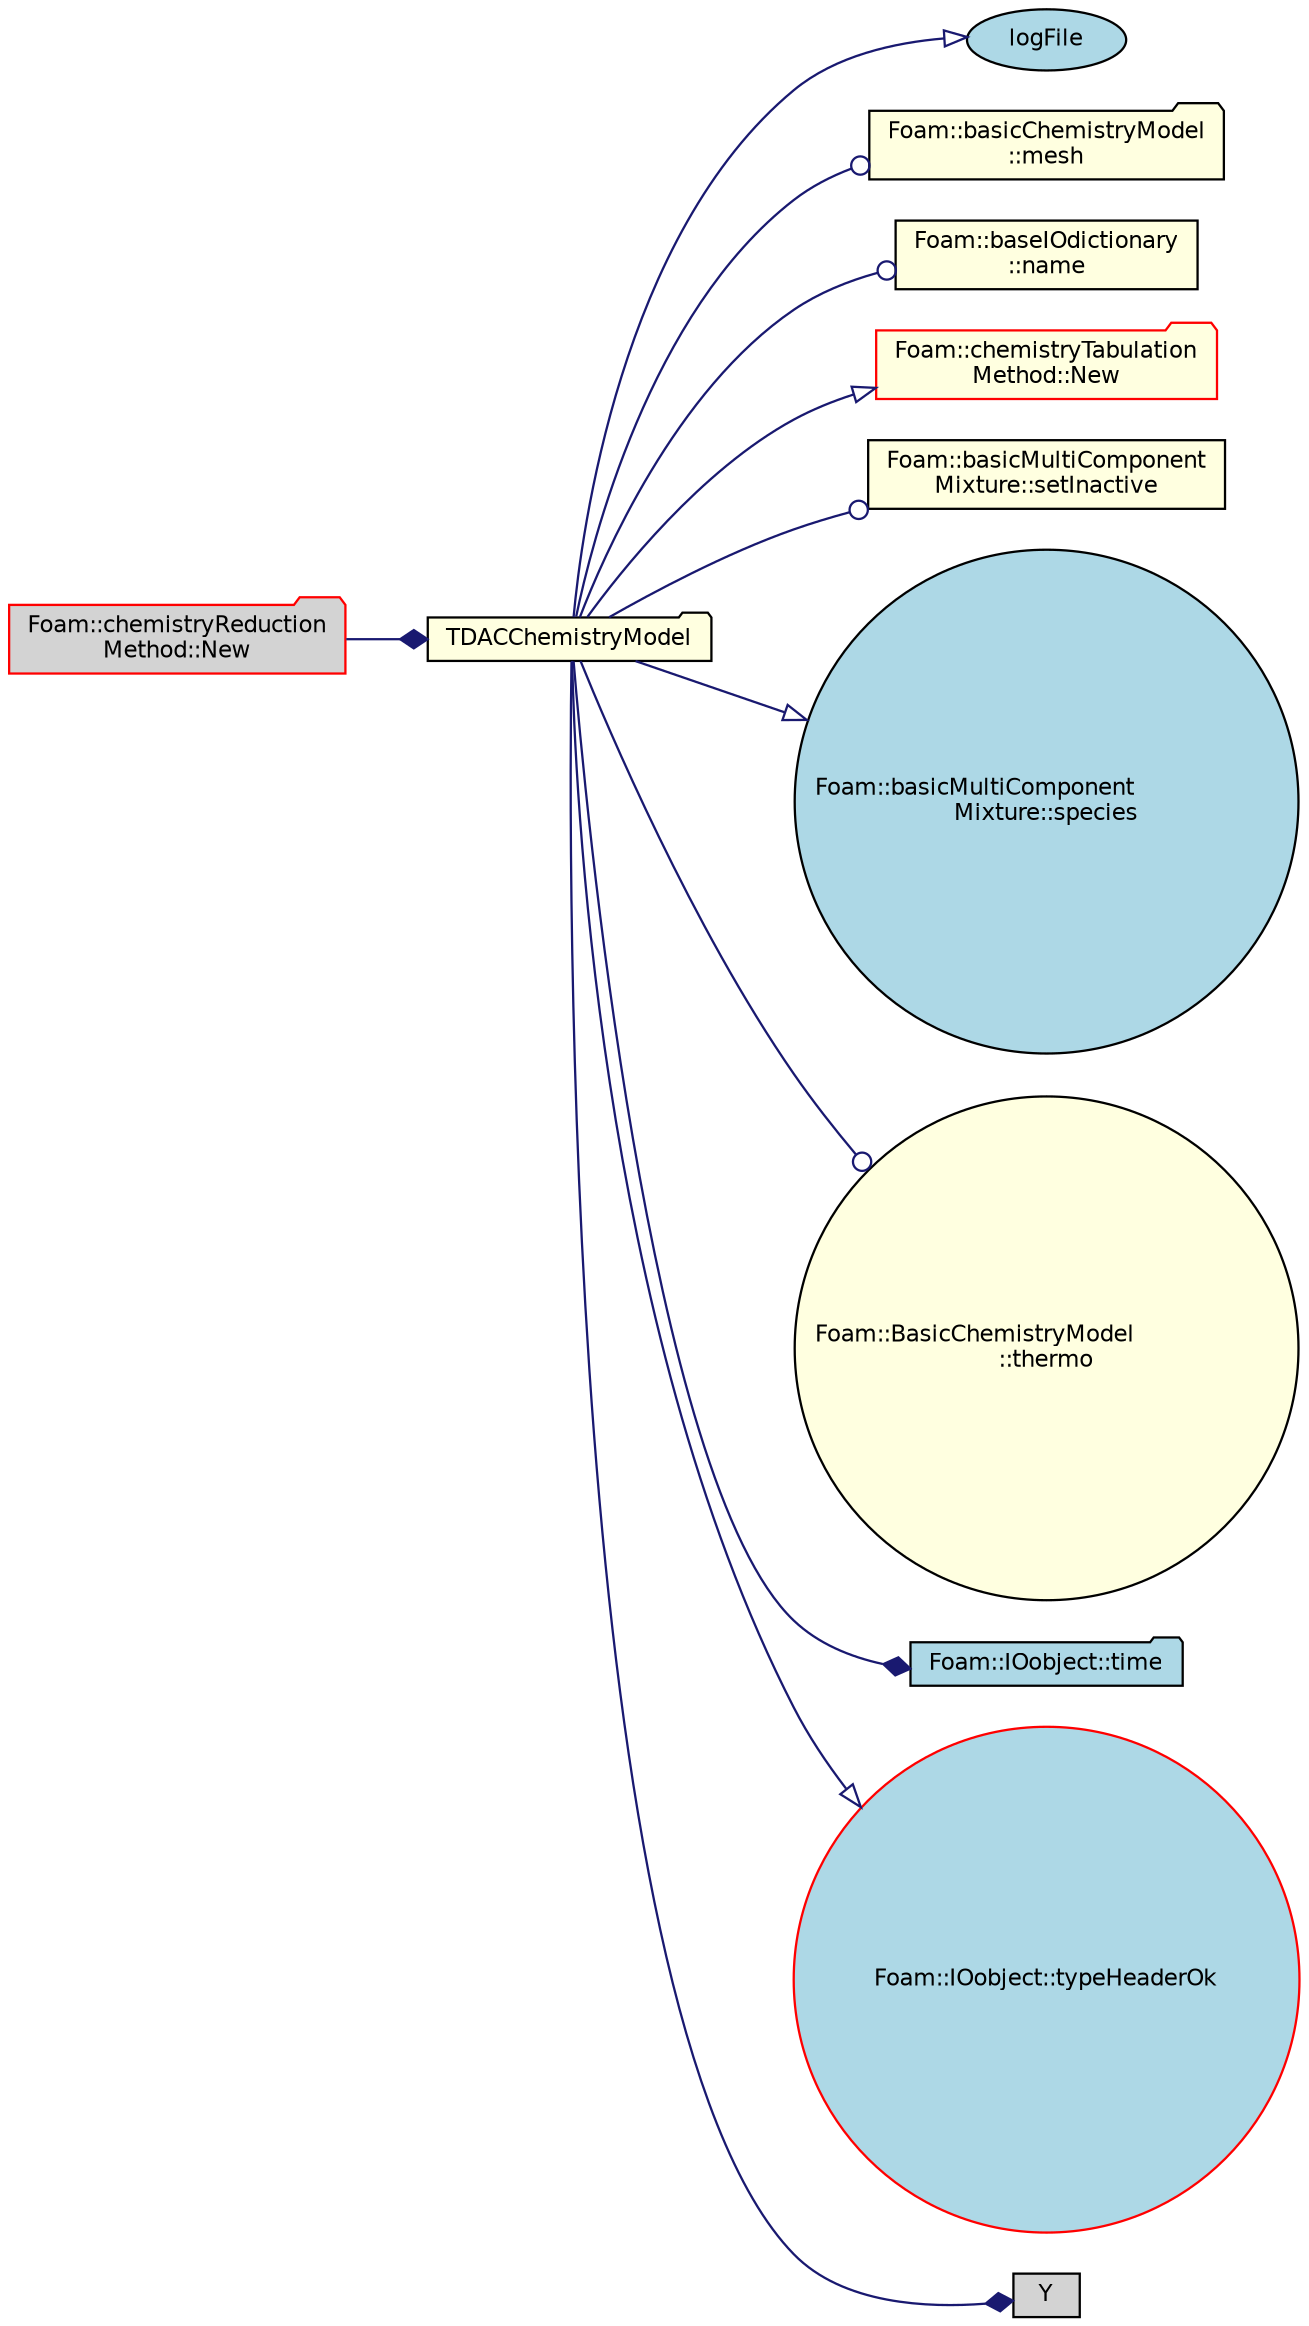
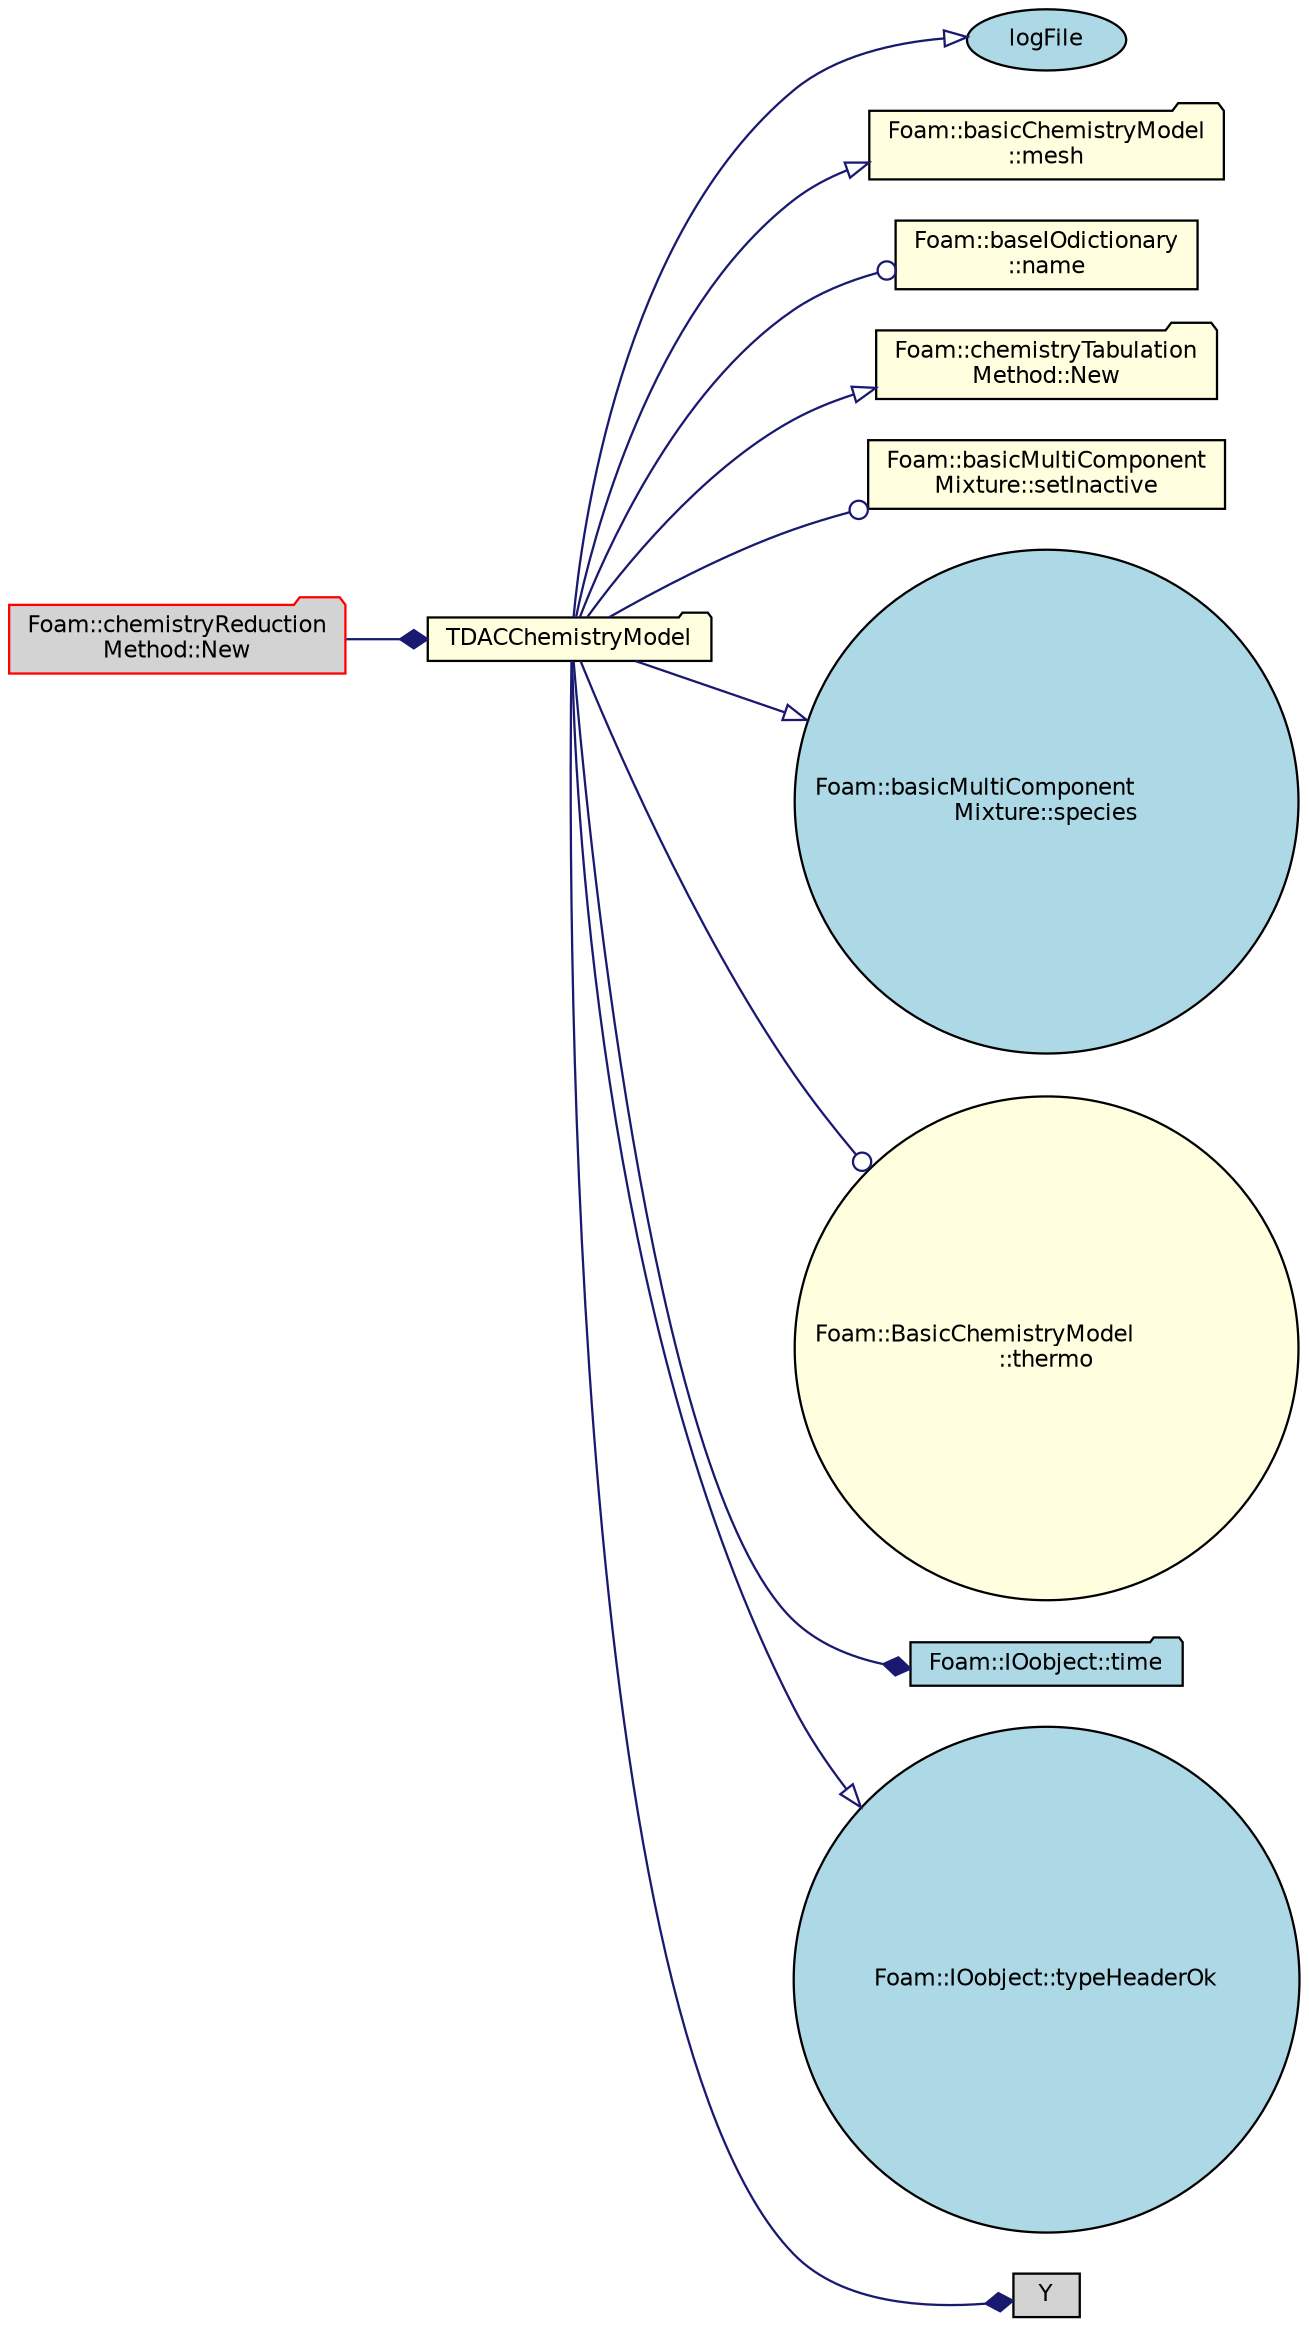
  digraph {
    rankdir=LR
    node [color=black fillcolor=lightyellow fontname=Helvetica fontsize=10 shape=folder style=filled]
    edge [arrowhead=onormal color=midnightblue fontname=Helvetica fontsize=10 labelfontname=Helvetica labelfontsize=10 style=solid]
    n1 [fontcolor=black height=0.2 label=TDACChemistryModel width=0.4]
    n2 [fillcolor=lightblue height=0.2 label=logFile shape=ellipse width=0.4]
    n3 [height=0.2 label="Foam::basicChemistryModel\l::mesh" width=0.4]
    n4 [height=0.2 label="Foam::baseIOdictionary\l::name" shape=box width=0.4]
-   n5 [color=red height=0.2 label="Foam::chemistryTabulation\lMethod::New" width=0.4]
+   n5 [height=0.2 label="Foam::chemistryTabulation\lMethod::New" width=0.4]
    n6 [height=0.2 label="Foam::basicMultiComponent\lMixture::setInactive" shape=box width=0.4]
    n7 [fillcolor=lightblue height=0.2 label="Foam::basicMultiComponent\lMixture::species" shape=circle width=0.4]
    n8 [height=0.2 label="Foam::BasicChemistryModel\l::thermo" shape=circle width=0.4]
    n9 [fillcolor=lightblue height=0.2 label="Foam::IOobject::time" width=0.4]
-   n10 [color=red fillcolor=lightblue height=0.2 label="Foam::IOobject::typeHeaderOk" shape=circle width=0.4]
+   n10 [fillcolor=lightblue height=0.2 label="Foam::IOobject::typeHeaderOk" shape=circle width=0.4]
    n11 [fillcolor=lightgrey height=0.2 label=Y shape=box width=0.4]
    n12 [color=red fillcolor=lightgrey height=0.2 label="Foam::chemistryReduction\lMethod::New" width=0.4]
    n1 -> n2
-   n1 -> n3 [arrowhead=odot]
+   n1 -> n3
    n1 -> n4 [arrowhead=odot]
    n1 -> n5
    n1 -> n6 [arrowhead=odot]
    n1 -> n7
    n1 -> n8 [arrowhead=odot]
    n1 -> n9 [arrowhead=diamond]
    n1 -> n10
    n1 -> n11 [arrowhead=diamond]
    n12 -> n1 [arrowhead=diamond]
  }
